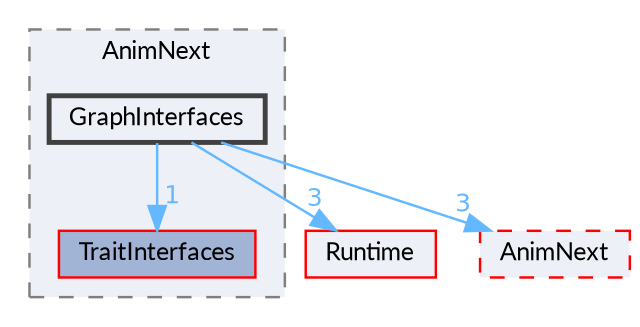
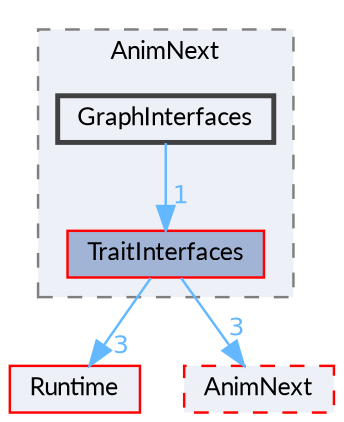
  digraph {
    compound=true
    fontname=Lato
    node [color=red fillcolor="#edf0f7" fontname=Lato fontsize=10 shape=box style=filled]
    edge [color=steelblue1 fontcolor=steelblue1 fontname=Lato fontsize=10 headlabel=3 labeldistance=1.5 labelfontname=Helvetica labelfontsize=10]
    n1 [fillcolor="#a2b4d6" height=0.2 label=TraitInterfaces width=0.4]
    n2 [color=grey25 height=0.2 label=GraphInterfaces style="filled,bold" width=0.4]
    n3 [height=0.2 label=Runtime width=0.4]
    n4 [height=0.2 label=AnimNext style="filled,dashed" width=0.4]
    subgraph cluster_1 {
      bgcolor="#edf0f7"
      fontsize=10
      label=AnimNext
      pencolor=grey50
      style="filled,dashed"
      n1
      n2
    }
    n2 -> n1 [headlabel=1]
-   n2 -> n3
-   n2 -> n4
+   n1 -> n3
+   n1 -> n4
  }
